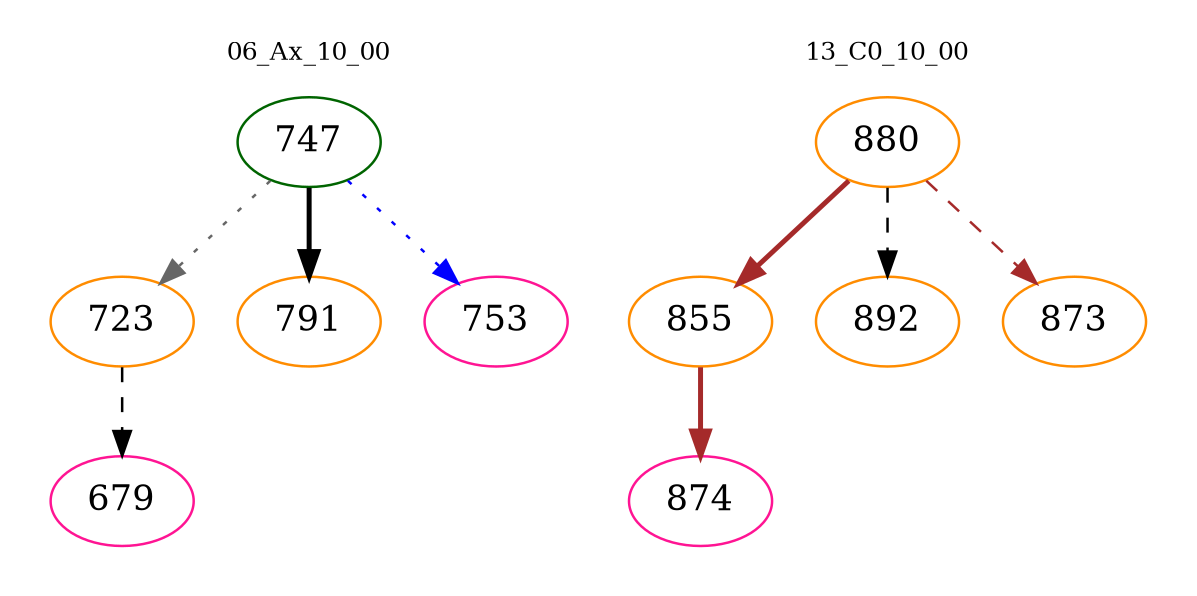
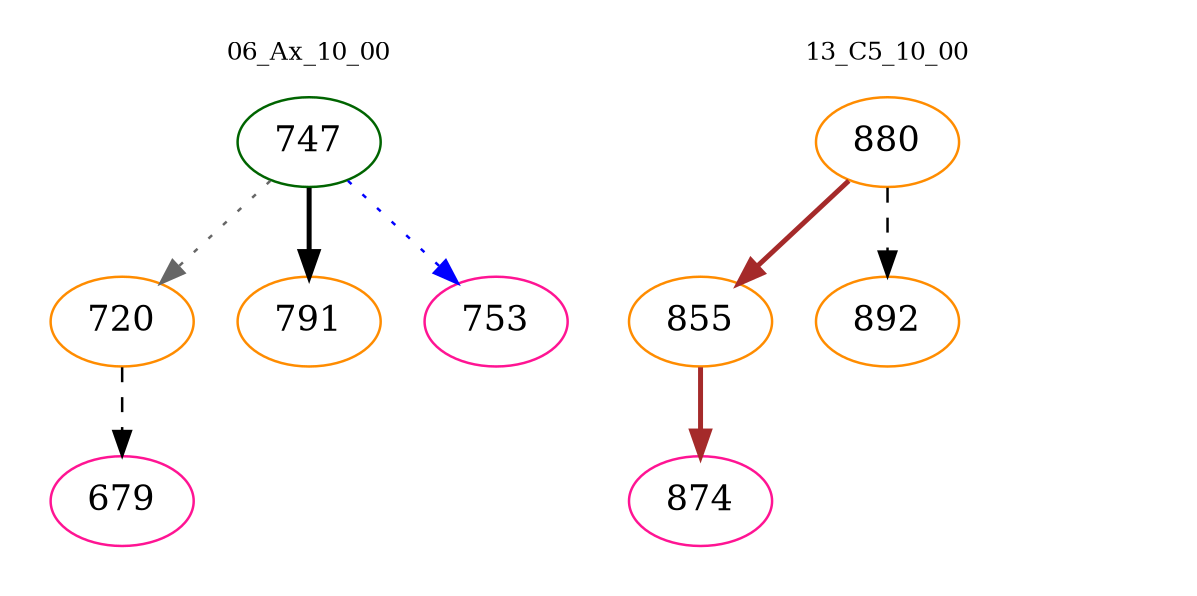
  digraph {
    node [color=darkorange]
    edge [color=black style=bold]
    n1 [color=darkgreen label=747]
-   n2 [label=723]
+   n2 [label=720]
    n3 [label=791]
    n4 [color=deeppink label=753]
    n5 [color=deeppink label=679]
    n6 [label=880]
    n7 [label=855]
    n8 [label=892]
-   n9 [label=873]
    n10 [color=deeppink label=874]
    subgraph cluster_1 {
      color=white
      fontsize=10
      label="06_Ax_10_00"
      n1
      n2
      n3
      n4
      n5
    }
    subgraph cluster_2 {
      color=white
      fontsize=10
-     label="13_C0_10_00"
+     label="13_C5_10_00"
      n6
      n7
      n8
-     n9
      n10
    }
    n1 -> n2 [color=gray40 style=dotted]
    n1 -> n3
    n1 -> n4 [color=blue style=dotted]
    n2 -> n5 [style=dashed]
    n6 -> n7 [color=brown]
    n6 -> n8 [style=dashed]
-   n6 -> n9 [color=brown style=dashed]
    n7 -> n10 [color=brown]
  }
